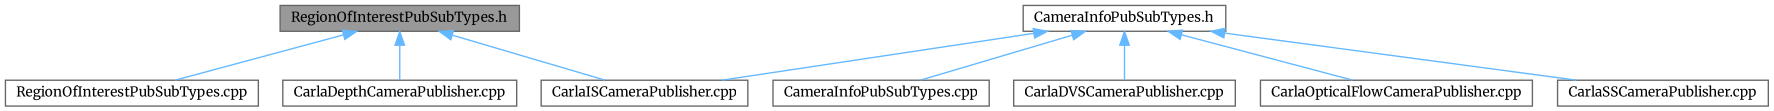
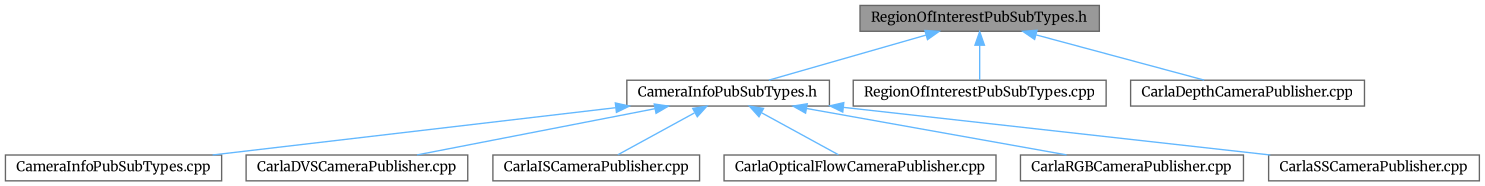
  digraph {
    fontname=Merriweather
    node [color=grey40 fillcolor=white fontname=Merriweather fontsize=10 shape=box style=filled]
    edge [color=steelblue1 dir=back fontname=Merriweather fontsize=10 labelfontname=Helvetica labelfontsize=10 style=solid]
    n1 [color=gray40 fillcolor=grey60 fontcolor=black height=0.2 label="RegionOfInterestPubSubTypes.h" width=0.4]
    n2 [height=0.2 label="CameraInfoPubSubTypes.h" width=0.4]
    n3 [height=0.2 label="RegionOfInterestPubSubTypes.cpp" width=0.4]
    n4 [height=0.2 label="CarlaDepthCameraPublisher.cpp" width=0.4]
    n5 [height=0.2 label="CameraInfoPubSubTypes.cpp" width=0.4]
    n6 [height=0.2 label="CarlaDVSCameraPublisher.cpp" width=0.4]
    n7 [height=0.2 label="CarlaISCameraPublisher.cpp" width=0.4]
    n8 [height=0.2 label="CarlaOpticalFlowCameraPublisher.cpp" width=0.4]
+   n9 [height=0.2 label="CarlaRGBCameraPublisher.cpp" width=0.4]
    n10 [height=0.2 label="CarlaSSCameraPublisher.cpp" width=0.4]
-   n1 -> n7
+   n1 -> n2
    n1 -> n3
    n1 -> n4
    n2 -> n5
    n2 -> n6
    n2 -> n7
    n2 -> n8
+   n2 -> n9
    n2 -> n10
  }
